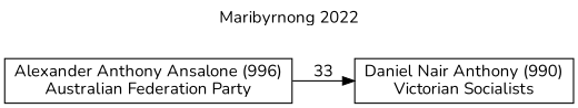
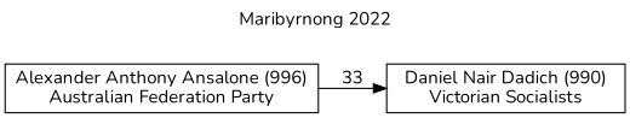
  digraph {
    label="Maribyrnong 2022"
    labelloc=t
    mclimit=10
    rankdir=LR
    fontname=Nunito
    node [shape=box fontname=Nunito]
-   n1 [label="Daniel Nair Anthony (990)\nVictorian Socialists"]
+   n1 [label="Daniel Nair Dadich (990)\nVictorian Socialists"]
    n2 [label="Alexander Anthony Ansalone (996)\nAustralian Federation Party"]
    n2 -> n1 [label=33 fontname=Nunito]
  }
